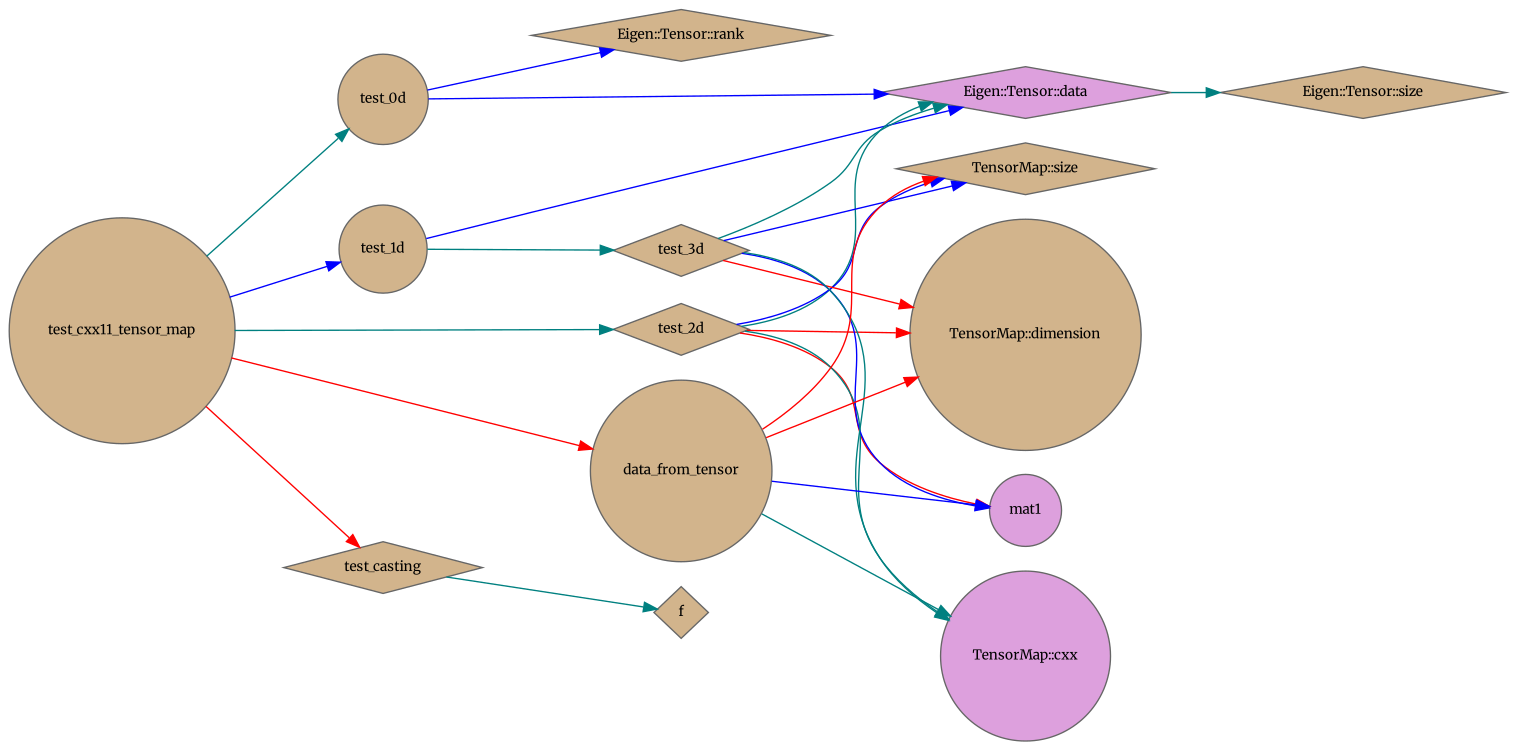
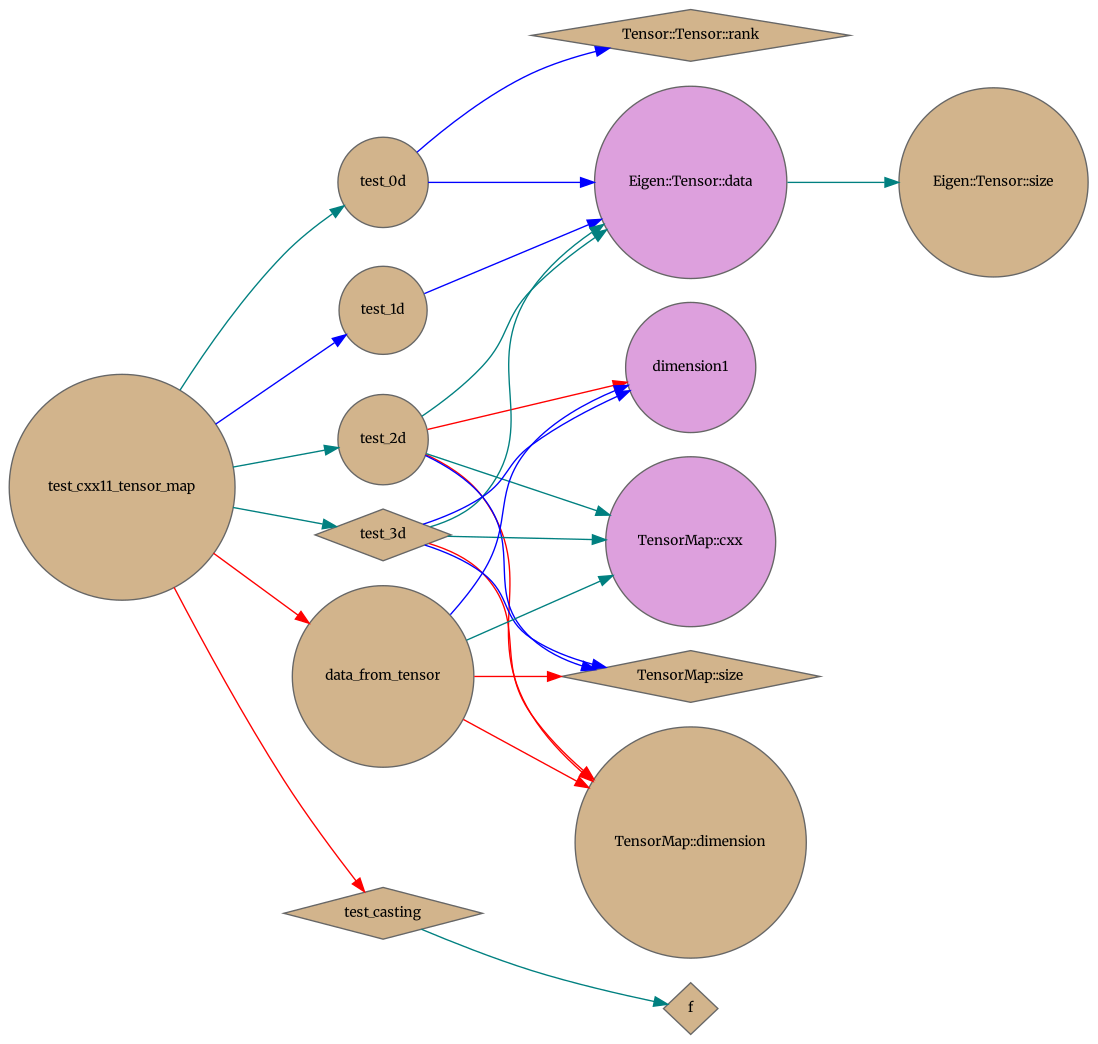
  digraph {
    fontname=Merriweather
    rankdir=LR
    node [color=grey40 fillcolor=tan fontname=Merriweather fontsize=10 shape=circle style=filled]
    edge [color=teal fontname=Merriweather fontsize=10 labelfontname=Helvetica labelfontsize=10 style=solid]
    n1 [color=gray40 fontcolor=black height=0.2 label=test_cxx11_tensor_map width=0.4]
    n2 [height=0.2 label=test_0d width=0.4]
    n3 [height=0.2 label=test_1d width=0.4]
-   n4 [height=0.2 label=test_2d shape=diamond width=0.4]
+   n4 [height=0.2 label=test_2d width=0.4]
    n5 [height=0.2 label=test_3d shape=diamond width=0.4]
    n6 [height=0.2 label=test_casting shape=diamond width=0.4]
    n7 [height=0.2 label=data_from_tensor width=0.4]
-   n8 [fillcolor=plum height=0.2 label="Eigen::Tensor::data" shape=diamond width=0.4]
-   n9 [height=0.2 label="Eigen::Tensor::rank" shape=diamond width=0.4]
+   n8 [fillcolor=plum height=0.2 label="Eigen::Tensor::data" width=0.4]
+   n9 [height=0.2 label="Tensor::Tensor::rank" shape=diamond width=0.4]
    n10 [height=0.2 label="TensorMap::dimension" width=0.4]
-   n11 [fillcolor=plum height=0.2 label=mat1 width=0.4]
+   n11 [fillcolor=plum height=0.2 label=dimension1 width=0.4]
    n12 [fillcolor=plum height=0.2 label="TensorMap::cxx" width=0.4]
    n13 [height=0.2 label="TensorMap::size" shape=diamond width=0.4]
    n14 [height=0.2 label=f shape=diamond width=0.4]
-   n15 [height=0.2 label="Eigen::Tensor::size" shape=diamond width=0.4]
+   n15 [height=0.2 label="Eigen::Tensor::size" width=0.4]
    n1 -> n2
    n1 -> n3 [color=blue]
    n1 -> n4
-   n3 -> n5
+   n1 -> n5
    n1 -> n6 [color=red]
    n1 -> n7 [color=red]
    n2 -> n8 [color=blue]
    n2 -> n9 [color=blue]
    n3 -> n8 [color=blue]
    n4 -> n8
    n4 -> n10 [color=red]
    n4 -> n11 [color=red]
    n4 -> n12
    n4 -> n13 [color=blue]
    n5 -> n8
    n5 -> n10 [color=red]
    n5 -> n11 [color=blue]
    n5 -> n12
    n5 -> n13 [color=blue]
    n6 -> n14
    n7 -> n10 [color=red]
    n7 -> n11 [color=blue]
    n7 -> n12
    n7 -> n13 [color=red]
    n8 -> n15
  }
